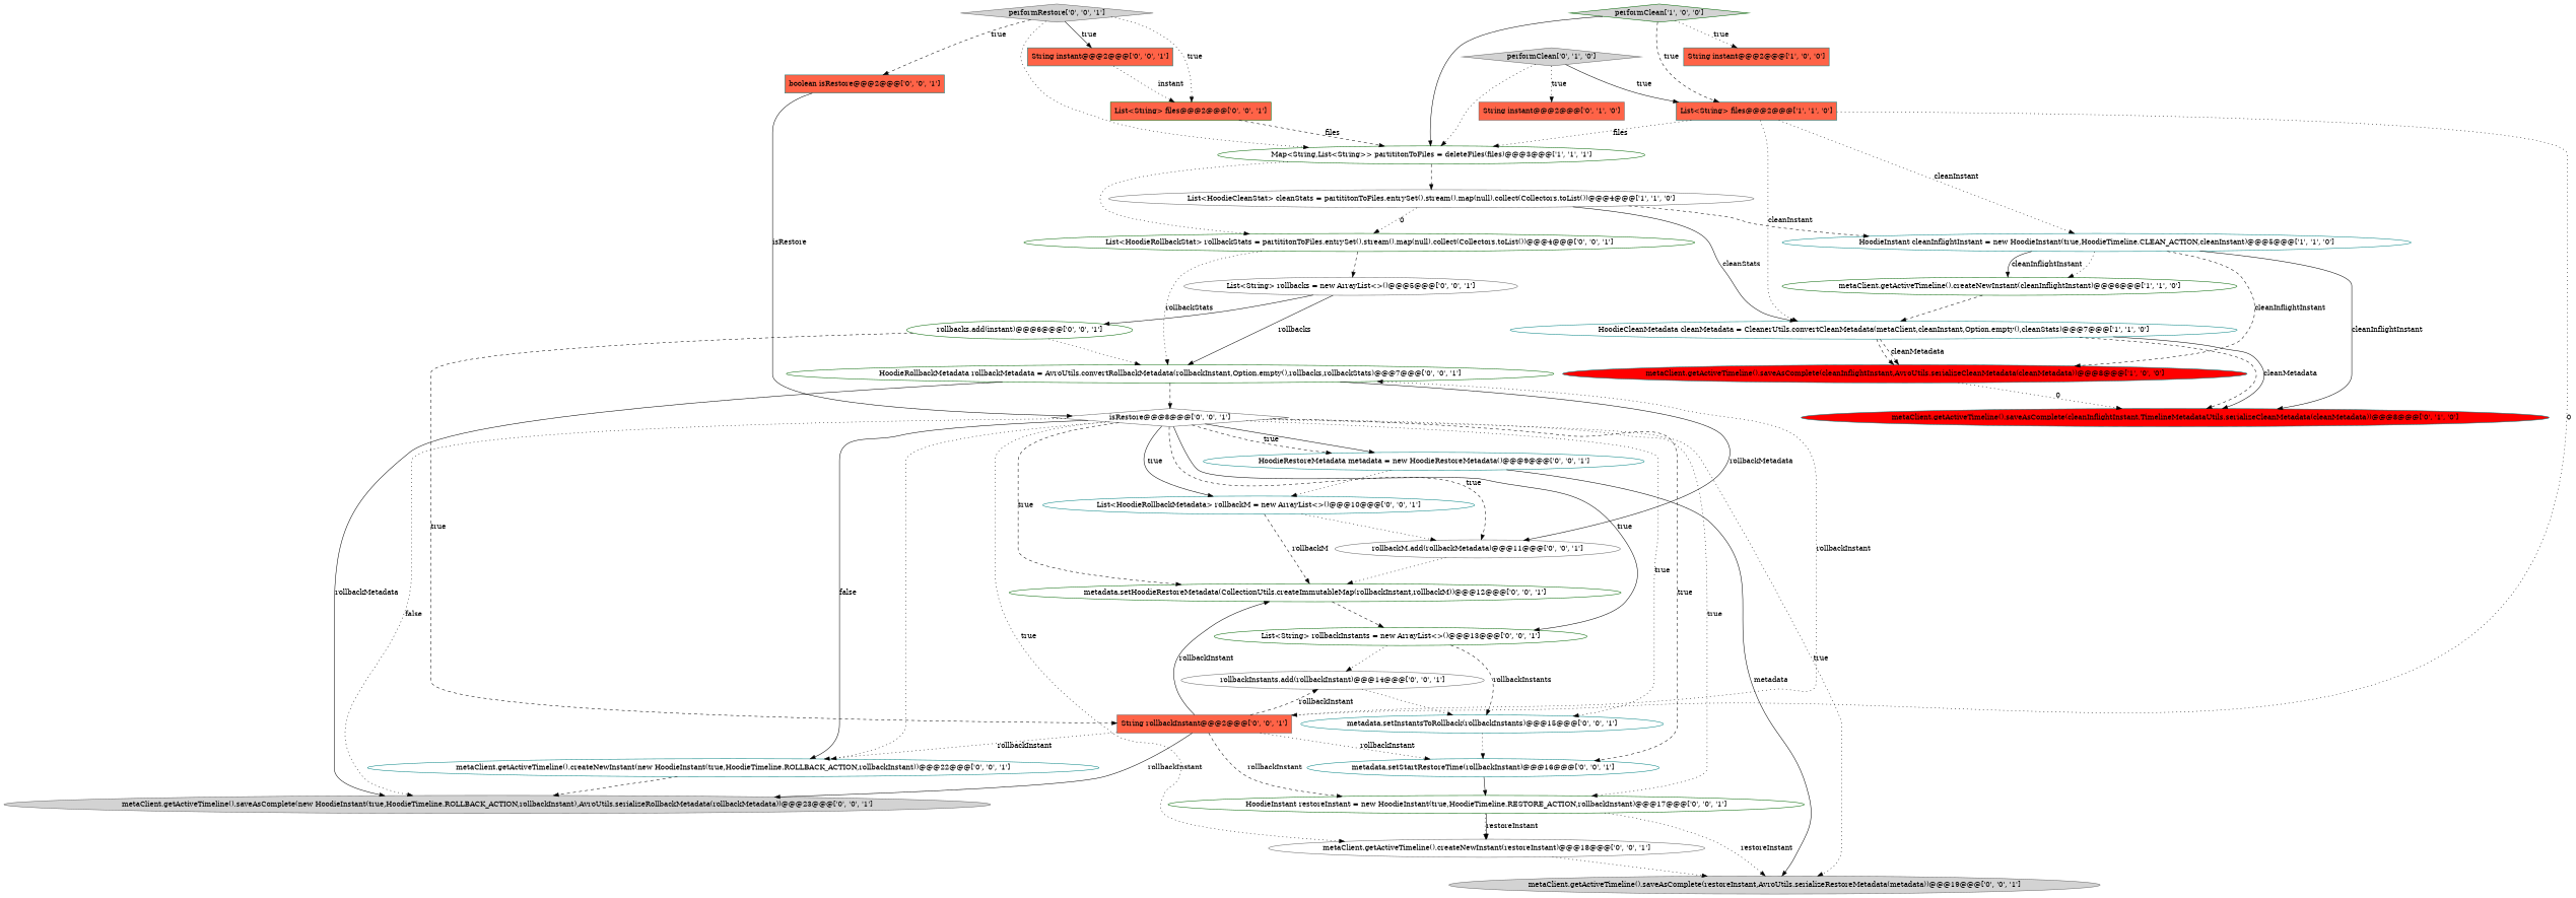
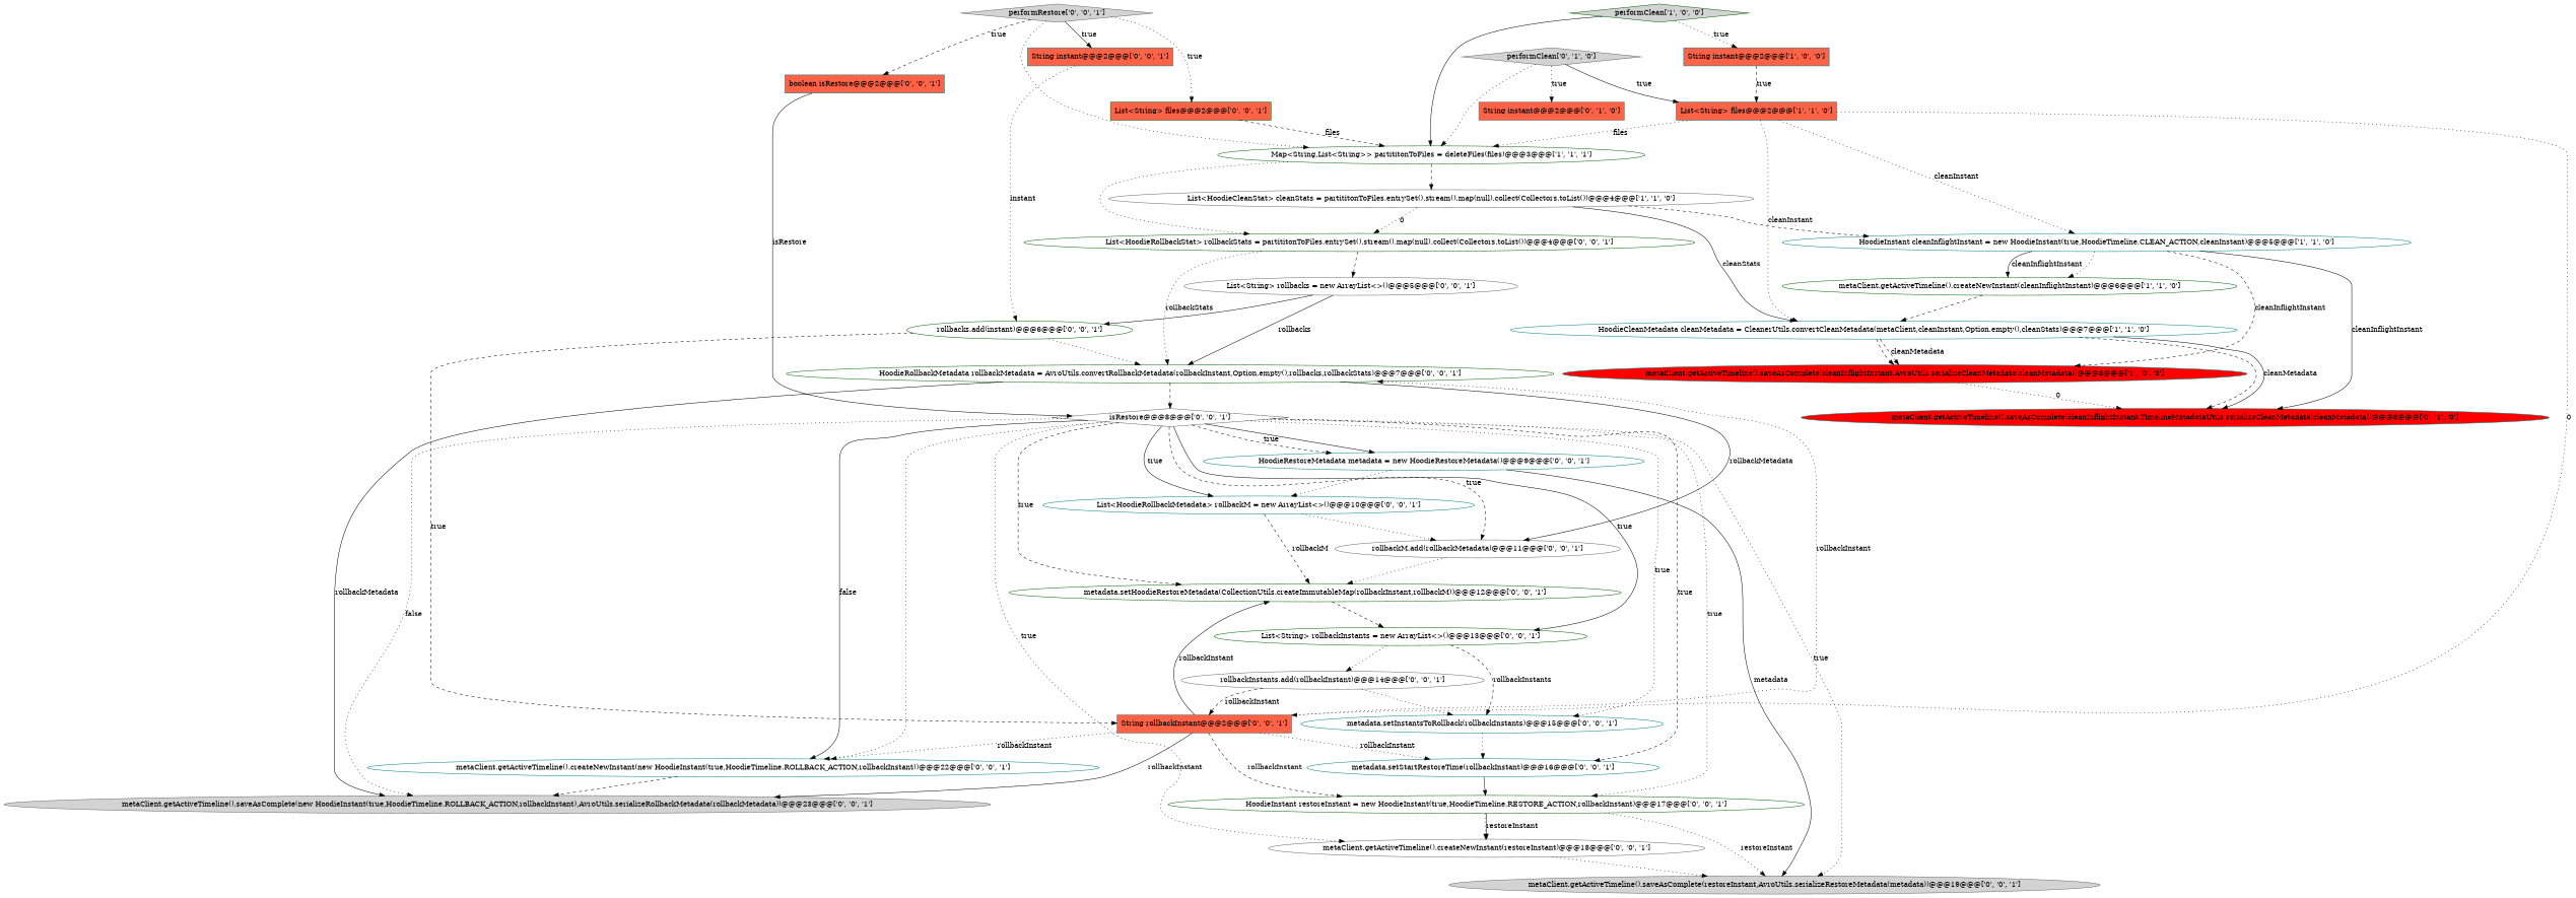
  digraph {
    node [color=teal fillcolor=white shape=ellipse style=filled]
    edge [style=dotted]
    n1 [color=darkgreen label="Map<String,List<String>> partititonToFiles = deleteFiles(files)@@@3@@@['1', '1', '1']"]
    n2 [color=gray40 label="List<HoodieCleanStat> cleanStats = partititonToFiles.entrySet().stream().map(null).collect(Collectors.toList())@@@4@@@['1', '1', '0']"]
    n3 [color=darkgreen label="List<HoodieRollbackStat> rollbackStats = partititonToFiles.entrySet().stream().map(null).collect(Collectors.toList())@@@4@@@['0', '0', '1']"]
    n4 [color=gray40 fillcolor=tomato label="String instant@@@2@@@['0', '1', '0']" shape=box]
    n5 [label="metadata.setStartRestoreTime(rollbackInstant)@@@16@@@['0', '0', '1']"]
    n6 [color=darkgreen label="HoodieInstant restoreInstant = new HoodieInstant(true,HoodieTimeline.RESTORE_ACTION,rollbackInstant)@@@17@@@['0', '0', '1']"]
    n7 [color=gray40 label="metaClient.getActiveTimeline().createNewInstant(restoreInstant)@@@18@@@['0', '0', '1']"]
    n8 [color=gray40 fillcolor=lightgray label="metaClient.getActiveTimeline().saveAsComplete(restoreInstant,AvroUtils.serializeRestoreMetadata(metadata))@@@19@@@['0', '0', '1']"]
    n9 [fillcolor=tomato label="String instant@@@2@@@['1', '0', '0']" shape=box]
    n10 [fillcolor=tomato label="boolean isRestore@@@2@@@['0', '0', '1']" shape=box]
    n11 [color=gray40 label="isRestore@@@8@@@['0', '0', '1']" shape=diamond]
    n12 [color=gray40 fillcolor=lightgray label="metaClient.getActiveTimeline().saveAsComplete(new HoodieInstant(true,HoodieTimeline.ROLLBACK_ACTION,rollbackInstant),AvroUtils.serializeRollbackMetadata(rollbackMetadata))@@@23@@@['0', '0', '1']"]
    n13 [label="metaClient.getActiveTimeline().createNewInstant(new HoodieInstant(true,HoodieTimeline.ROLLBACK_ACTION,rollbackInstant))@@@22@@@['0', '0', '1']"]
    n14 [color=gray40 label="rollbackM.add(rollbackMetadata)@@@11@@@['0', '0', '1']"]
    n15 [color=darkgreen label="metadata.setHoodieRestoreMetadata(CollectionUtils.createImmutableMap(rollbackInstant,rollbackM))@@@12@@@['0', '0', '1']"]
    n16 [color=darkgreen label="List<String> rollbackInstants = new ArrayList<>()@@@13@@@['0', '0', '1']"]
    n17 [label="metadata.setInstantsToRollback(rollbackInstants)@@@15@@@['0', '0', '1']"]
    n18 [label="List<HoodieRollbackMetadata> rollbackM = new ArrayList<>()@@@10@@@['0', '0', '1']"]
    n19 [label="HoodieRestoreMetadata metadata = new HoodieRestoreMetadata()@@@9@@@['0', '0', '1']"]
    n20 [color=darkgreen fillcolor=lightgray label="performClean['1', '0', '0']" shape=diamond]
    n21 [fillcolor=tomato label="List<String> files@@@2@@@['1', '1', '0']" shape=box]
    n22 [label="HoodieInstant cleanInflightInstant = new HoodieInstant(true,HoodieTimeline.CLEAN_ACTION,cleanInstant)@@@5@@@['1', '1', '0']"]
    n23 [color=gray40 fillcolor=tomato label="String rollbackInstant@@@2@@@['0', '0', '1']" shape=box]
    n24 [label="HoodieCleanMetadata cleanMetadata = CleanerUtils.convertCleanMetadata(metaClient,cleanInstant,Option.empty(),cleanStats)@@@7@@@['1', '1', '0']"]
    n25 [color=darkgreen label="metaClient.getActiveTimeline().createNewInstant(cleanInflightInstant)@@@6@@@['1', '1', '0']"]
    n26 [fillcolor=red label="metaClient.getActiveTimeline().saveAsComplete(cleanInflightInstant,TimelineMetadataUtils.serializeCleanMetadata(cleanMetadata))@@@8@@@['0', '1', '0']"]
    n27 [fillcolor=red label="metaClient.getActiveTimeline().saveAsComplete(cleanInflightInstant,AvroUtils.serializeCleanMetadata(cleanMetadata))@@@8@@@['1', '0', '0']"]
    n28 [color=gray40 label="List<String> rollbacks = new ArrayList<>()@@@5@@@['0', '0', '1']"]
    n29 [color=darkgreen label="HoodieRollbackMetadata rollbackMetadata = AvroUtils.convertRollbackMetadata(rollbackInstant,Option.empty(),rollbacks,rollbackStats)@@@7@@@['0', '0', '1']"]
    n30 [color=darkgreen label="rollbacks.add(instant)@@@6@@@['0', '0', '1']"]
    n31 [color=gray40 fillcolor=lightgray label="performRestore['0', '0', '1']" shape=diamond]
    n32 [color=darkgreen fillcolor=tomato label="List<String> files@@@2@@@['0', '0', '1']" shape=box]
    n33 [fillcolor=tomato label="String instant@@@2@@@['0', '0', '1']" shape=box]
    n34 [color=gray40 label="rollbackInstants.add(rollbackInstant)@@@14@@@['0', '0', '1']"]
    n35 [color=gray40 fillcolor=lightgray label="performClean['0', '1', '0']" shape=diamond]
    n1 -> n2 [style=dashed]
    n1 -> n3
    n2 -> n3 [label=0]
    n2 -> n22 [style=dashed]
    n2 -> n24 [label=cleanStats style=solid]
    n3 -> n28 [style=dashed]
    n3 -> n29 [label=rollbackStats]
    n5 -> n6 [style=solid]
    n6 -> n7 [label=restoreInstant style=solid]
    n6 -> n7
    n6 -> n8 [label=restoreInstant]
    n7 -> n8
    n10 -> n11 [label=isRestore style=solid]
    n11 -> n5 [label=true style=dashed]
    n11 -> n6 [label=true]
    n11 -> n7 [label=true]
    n11 -> n8 [label=true]
    n11 -> n12 [label=false]
    n11 -> n13 [label=false style=solid]
    n11 -> n13
    n11 -> n14 [label=true style=dashed]
    n11 -> n15 [label=true style=dashed]
    n11 -> n16 [label=true style=solid]
    n11 -> n17 [label=true]
    n11 -> n18 [label=true style=solid]
    n11 -> n19 [style=solid]
    n11 -> n19 [label=true style=dashed]
    n13 -> n12 [style=dashed]
    n14 -> n15
    n15 -> n16 [style=dashed]
    n16 -> n17 [label=rollbackInstants style=dashed]
    n16 -> n34
    n17 -> n5
    n18 -> n14
    n18 -> n15 [label=rollbackM style=dashed]
    n19 -> n8 [label=metadata style=solid]
    n19 -> n18
    n20 -> n1 [style=solid]
    n20 -> n9 [label=true]
-   n20 -> n21 [label=true style=dashed]
+   n9 -> n21 [label=true style=dashed]
    n21 -> n1 [label=files]
    n21 -> n22 [label=cleanInstant]
    n21 -> n23 [label=0]
    n21 -> n24 [label=cleanInstant]
    n22 -> n25
    n22 -> n25 [label=cleanInflightInstant style=solid]
    n22 -> n26 [label=cleanInflightInstant style=solid]
    n22 -> n27 [label=cleanInflightInstant style=dashed]
    n23 -> n5 [label=rollbackInstant]
    n23 -> n6 [label=rollbackInstant style=dashed]
    n23 -> n12 [label=rollbackInstant style=solid]
    n23 -> n13 [label=rollbackInstant]
    n23 -> n15 [label=rollbackInstant style=solid]
    n23 -> n29 [label=rollbackInstant]
-   n23 -> n34 [label=rollbackInstant style=dashed]
+   n34 -> n23 [label=rollbackInstant style=dashed]
    n24 -> n26 [style=dashed]
    n24 -> n26 [label=cleanMetadata style=solid]
    n24 -> n27 [label=cleanMetadata style=dashed]
    n24 -> n27 [style=dashed]
    n25 -> n24 [style=dashed]
    n27 -> n26 [label=0]
    n28 -> n29 [label=rollbacks style=solid]
    n28 -> n30 [style=solid]
    n29 -> n11 [style=dashed]
    n29 -> n12 [label=rollbackMetadata style=solid]
    n29 -> n14 [label=rollbackMetadata style=solid]
    n30 -> n23 [label=true style=dashed]
    n30 -> n29
    n31 -> n1
    n31 -> n10 [label=true style=dashed]
    n31 -> n32 [label=true]
    n31 -> n33 [label=true style=solid]
    n32 -> n1 [label=files style=dashed]
-   n33 -> n32 [label=instant]
+   n33 -> n30 [label=instant]
    n34 -> n17
    n35 -> n1
    n35 -> n4 [label=true]
    n35 -> n21 [label=true style=solid]
  }
